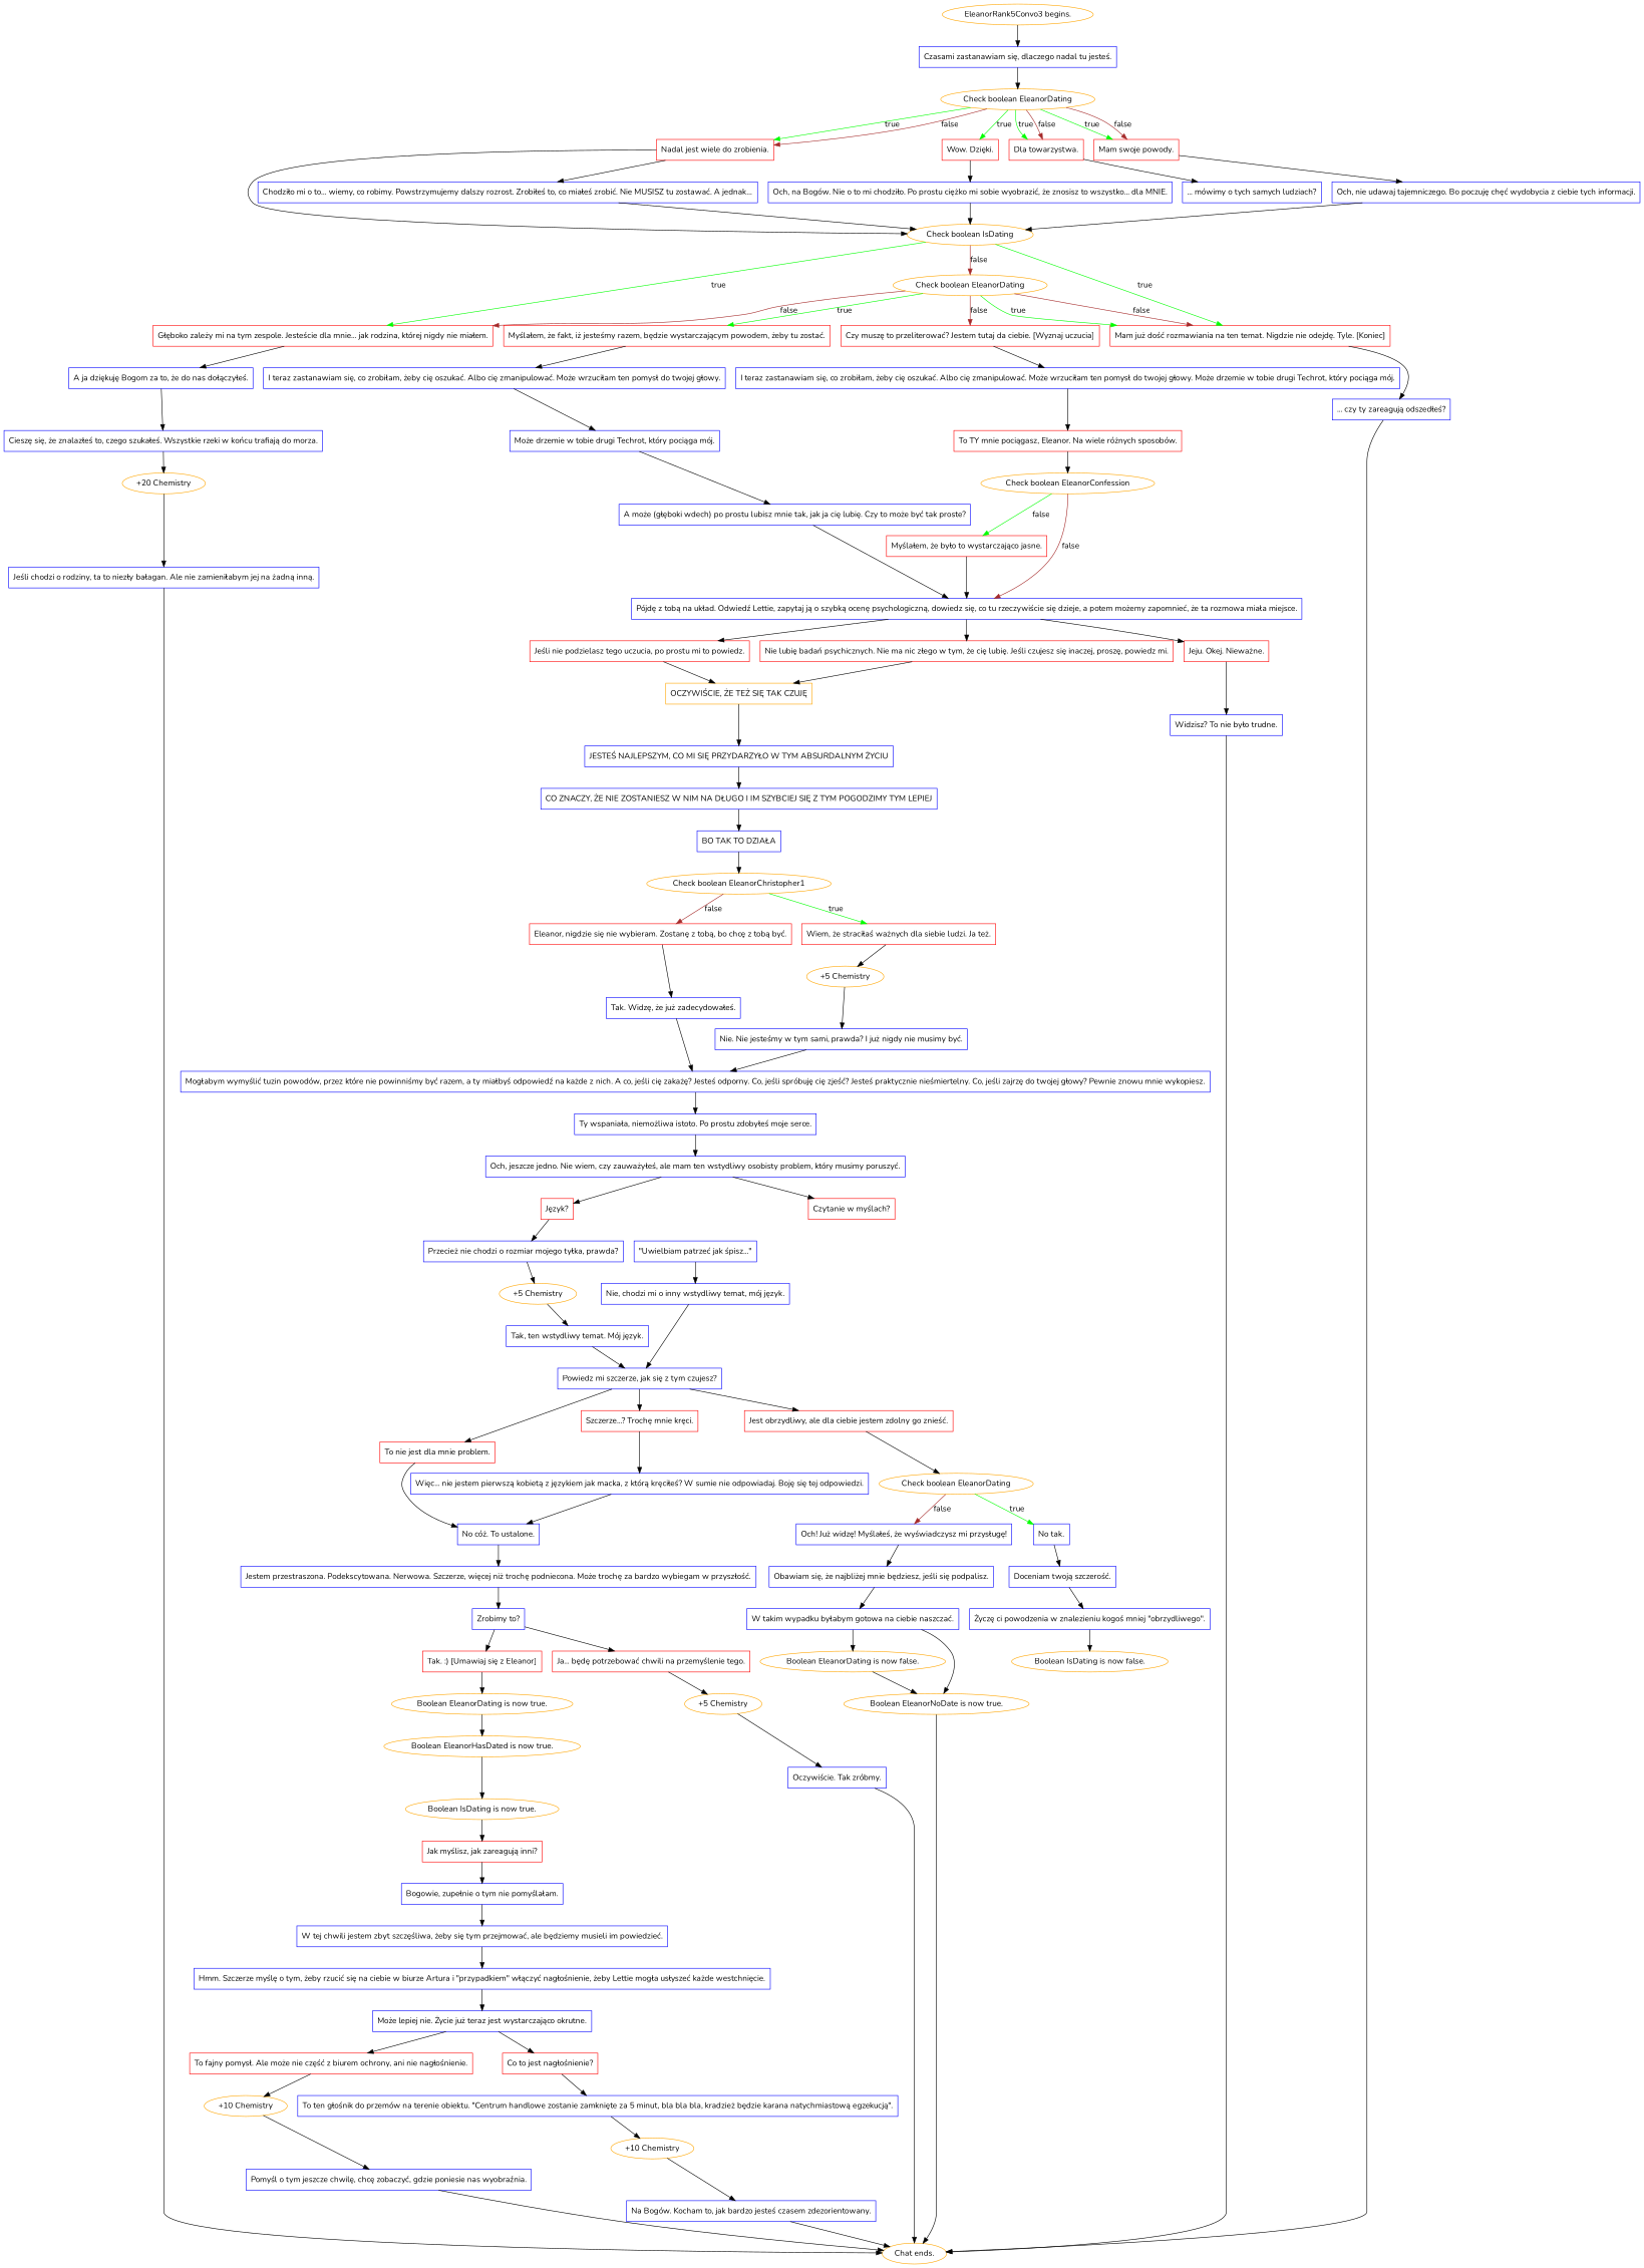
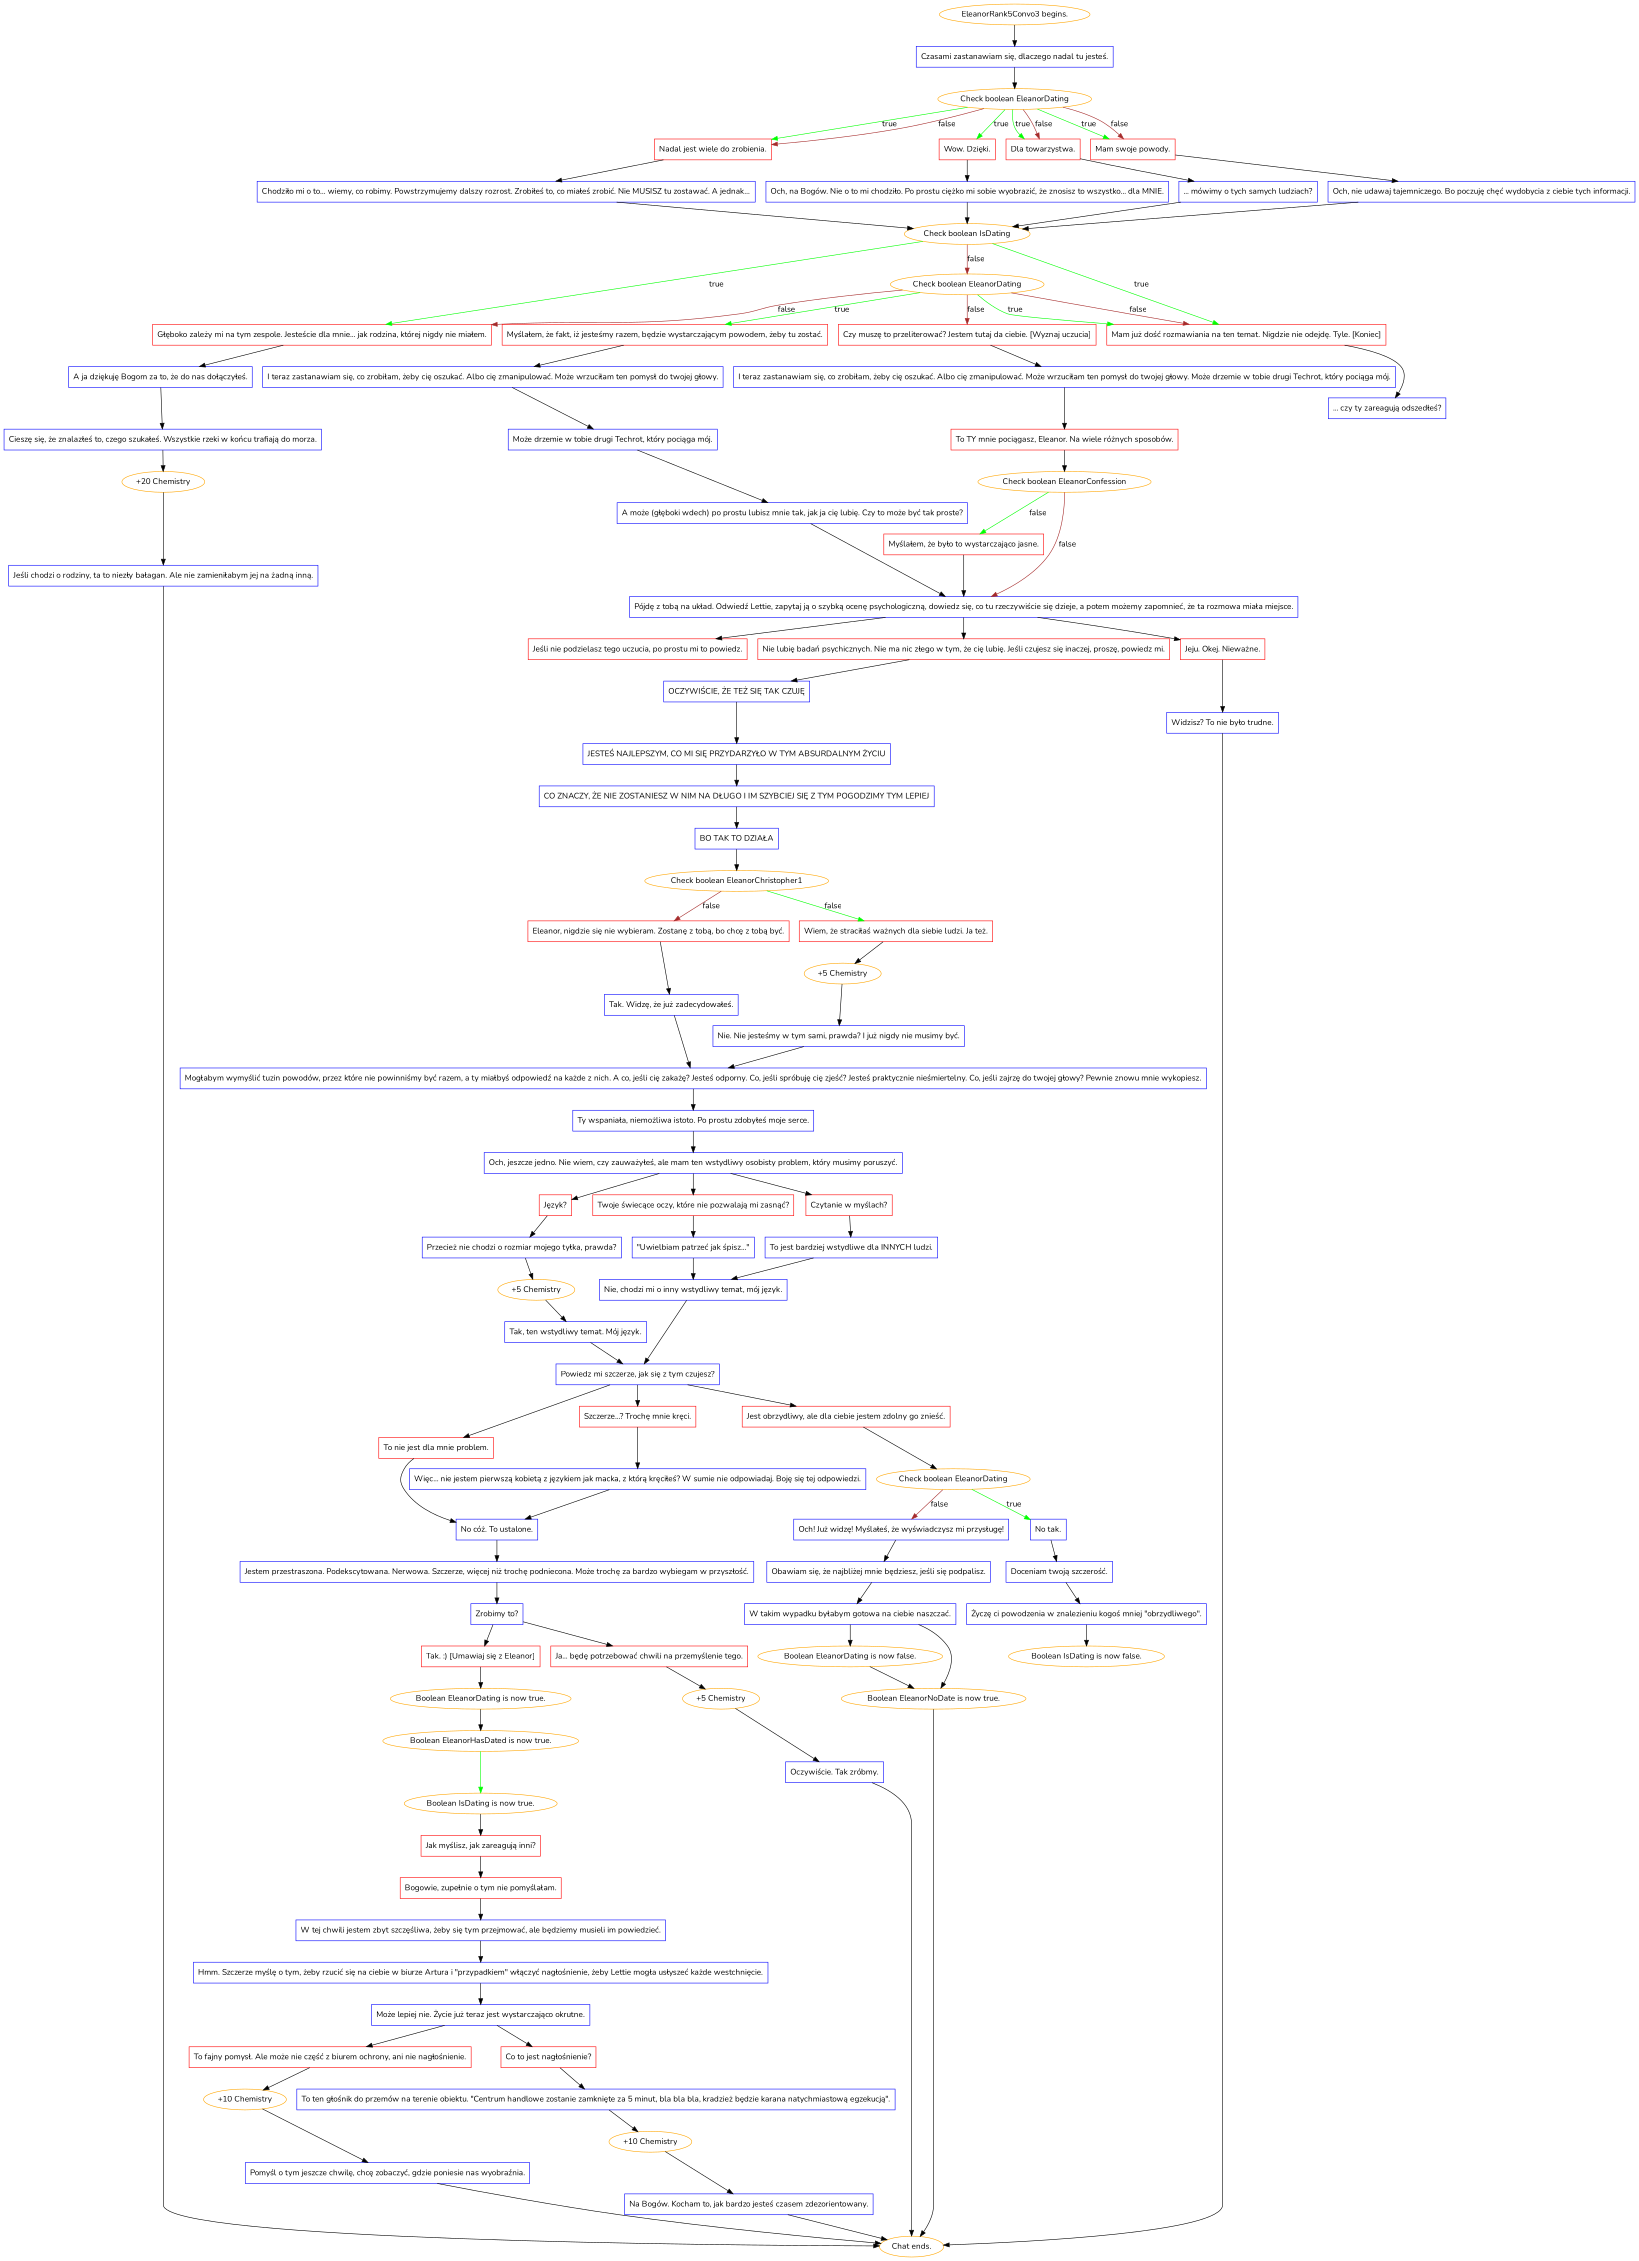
  digraph {
    fontname=Nunito
    node [color=blue fontname=Nunito shape=box]
    edge [fontname=Nunito]
    "EleanorRank5Convo3 begins." [color=orange shape=""]
    n2 [label="Czasami zastanawiam się, dlaczego nadal tu jesteś."]
    n3 [color=orange label="Check boolean EleanorDating" shape=""]
    n4 [color=red label="Wow. Dzięki."]
    n5 [color=red label="Dla towarzystwa."]
    n6 [color=red label="Nadal jest wiele do zrobienia."]
    n7 [color=red label="Mam swoje powody."]
    n8 [label="Och, na Bogów. Nie o to mi chodziło. Po prostu ciężko mi sobie wyobrazić, że znosisz to wszystko... dla MNIE."]
    n9 [label="... mówimy o tych samych ludziach?"]
    n10 [label="Chodziło mi o to… wiemy, co robimy. Powstrzymujemy dalszy rozrost. Zrobiłeś to, co miałeś zrobić. Nie MUSISZ tu zostawać. A jednak…"]
    n11 [label="Och, nie udawaj tajemniczego. Bo poczuję chęć wydobycia z ciebie tych informacji."]
    n12 [color=orange label="Check boolean IsDating" shape=""]
    n13 [color=red label="Mam już dość rozmawiania na ten temat. Nigdzie nie odejdę. Tyle. [Koniec]"]
    n14 [color=red label="Głęboko zależy mi na tym zespole. Jesteście dla mnie... jak rodzina, której nigdy nie miałem."]
    n15 [color=orange label="Check boolean EleanorDating" shape=""]
    n16 [label="... czy ty zareagują odszedłeś?"]
    n17 [label="A ja dziękuję Bogom za to, że do nas dołączyłeś."]
    n18 [color=red label="Myślałem, że fakt, iż jesteśmy razem, będzie wystarczającym powodem, żeby tu zostać."]
    n19 [color=red label="Czy muszę to przeliterować? Jestem tutaj da ciebie. [Wyznaj uczucia]"]
    "Chat ends." [color=orange shape=""]
    n21 [label="Cieszę się, że znalazłeś to, czego szukałeś. Wszystkie rzeki w końcu trafiają do morza."]
    n22 [label="I teraz zastanawiam się, co zrobiłam, żeby cię oszukać. Albo cię zmanipulować. Może wrzuciłam ten pomysł do twojej głowy."]
    n23 [label="I teraz zastanawiam się, co zrobiłam, żeby cię oszukać. Albo cię zmanipulować. Może wrzuciłam ten pomysł do twojej głowy. Może drzemie w tobie drugi Techrot, który pociąga mój."]
    n24 [color=orange label="+20 Chemistry" shape=""]
    n25 [label="Może drzemie w tobie drugi Techrot, który pociąga mój."]
    n26 [color=red label="To TY mnie pociągasz, Eleanor. Na wiele różnych sposobów."]
    n27 [label="Jeśli chodzi o rodziny, ta to niezły bałagan. Ale nie zamieniłabym jej na żadną inną."]
    n28 [label="A może (głęboki wdech) po prostu lubisz mnie tak, jak ja cię lubię. Czy to może być tak proste?"]
    n29 [color=orange label="Check boolean EleanorConfession" shape=""]
    n30 [label="Pójdę z tobą na układ. Odwiedź Lettie, zapytaj ją o szybką ocenę psychologiczną, dowiedz się, co tu rzeczywiście się dzieje, a potem możemy zapomnieć, że ta rozmowa miała miejsce."]
    n31 [color=red label="Myślałem, że było to wystarczająco jasne."]
    n32 [color=red label="Nie lubię badań psychicznych. Nie ma nic złego w tym, że cię lubię. Jeśli czujesz się inaczej, proszę, powiedz mi."]
    n33 [color=red label="Jeśli nie podzielasz tego uczucia, po prostu mi to powiedz."]
    n34 [color=red label="Jeju. Okej. Nieważne."]
-   n35 [color=orange label="OCZYWIŚCIE, ŻE TEŻ SIĘ TAK CZUJĘ"]
+   n35 [label="OCZYWIŚCIE, ŻE TEŻ SIĘ TAK CZUJĘ"]
    n36 [label="Widzisz? To nie było trudne."]
    n37 [label="JESTEŚ NAJLEPSZYM, CO MI SIĘ PRZYDARZYŁO W TYM ABSURDALNYM ŻYCIU"]
    n38 [label="CO ZNACZY, ŻE NIE ZOSTANIESZ W NIM NA DŁUGO I IM SZYBCIEJ SIĘ Z TYM POGODZIMY TYM LEPIEJ"]
    n39 [label="BO TAK TO DZIAŁA"]
    n40 [color=orange label="Check boolean EleanorChristopher1" shape=""]
    n41 [color=red label="Wiem, że straciłaś ważnych dla siebie ludzi. Ja też."]
    n42 [color=red label="Eleanor, nigdzie się nie wybieram. Zostanę z tobą, bo chcę z tobą być."]
    n43 [color=orange label="+5 Chemistry" shape=""]
    n44 [label="Tak. Widzę, że już zadecydowałeś."]
    n45 [label="Nie. Nie jesteśmy w tym sami, prawda? I już nigdy nie musimy być."]
    n46 [label="Mogłabym wymyślić tuzin powodów, przez które nie powinniśmy być razem, a ty miałbyś odpowiedź na każde z nich. A co, jeśli cię zakażę? Jesteś odporny. Co, jeśli spróbuję cię zjeść? Jesteś praktycznie nieśmiertelny. Co, jeśli zajrzę do twojej głowy? Pewnie znowu mnie wykopiesz."]
    n47 [label="Ty wspaniała, niemożliwa istoto. Po prostu zdobyłeś moje serce."]
    n48 [label="Och, jeszcze jedno. Nie wiem, czy zauważyłeś, ale mam ten wstydliwy osobisty problem, który musimy poruszyć."]
+   n49 [color=red label="Twoje świecące oczy, które nie pozwalają mi zasnąć?"]
    n50 [color=red label="Czytanie w myślach?"]
    n51 [color=red label="Język?"]
    n52 [label="\"Uwielbiam patrzeć jak śpisz...\""]
+   n53 [label="To jest bardziej wstydliwe dla INNYCH ludzi."]
    n54 [label="Przecież nie chodzi o rozmiar mojego tyłka, prawda?"]
    n55 [label="Nie, chodzi mi o inny wstydliwy temat, mój język."]
    n56 [color=orange label="+5 Chemistry" shape=""]
    n57 [label="Powiedz mi szczerze, jak się z tym czujesz?"]
    n58 [label="Tak, ten wstydliwy temat. Mój język."]
    n59 [color=red label="Jest obrzydliwy, ale dla ciebie jestem zdolny go znieść."]
    n60 [color=red label="To nie jest dla mnie problem."]
    n61 [color=red label="Szczerze...? Trochę mnie kręci."]
    n62 [color=orange label="Check boolean EleanorDating" shape=""]
    n63 [label="No cóż. To ustalone."]
    n64 [label="Więc... nie jestem pierwszą kobietą z językiem jak macka, z którą kręciłeś? W sumie nie odpowiadaj. Boję się tej odpowiedzi."]
    n65 [label="No tak."]
    n66 [label="Och! Już widzę! Myślałeś, że wyświadczysz mi przysługę!"]
    n67 [label="Jestem przestraszona. Podekscytowana. Nerwowa. Szczerze, więcej niż trochę podniecona. Może trochę za bardzo wybiegam w przyszłość."]
    n68 [label="Doceniam twoją szczerość."]
    n69 [label="Obawiam się, że najbliżej mnie będziesz, jeśli się podpalisz."]
    n70 [label="Zrobimy to?"]
    n71 [label="Życzę ci powodzenia w znalezieniu kogoś mniej \"obrzydliwego\"."]
    n72 [label="W takim wypadku byłabym gotowa na ciebie naszczać."]
    n73 [color=red label="Tak. :) [Umawiaj się z Eleanor]"]
    n74 [color=red label="Ja... będę potrzebować chwili na przemyślenie tego."]
    n75 [color=orange label="Boolean IsDating is now false." shape=""]
    n76 [color=orange label="Boolean EleanorNoDate is now true." shape=""]
    n77 [color=orange label="Boolean EleanorDating is now false." shape=""]
    n78 [color=orange label="Boolean EleanorDating is now true." shape=""]
    n79 [color=orange label="+5 Chemistry" shape=""]
    n80 [color=orange label="Boolean EleanorHasDated is now true." shape=""]
    n81 [label="Oczywiście. Tak zróbmy."]
    n82 [color=orange label="Boolean IsDating is now true." shape=""]
    n83 [color=red label="Jak myślisz, jak zareagują inni?"]
-   n84 [label="Bogowie, zupełnie o tym nie pomyślałam."]
+   n84 [color=red label="Bogowie, zupełnie o tym nie pomyślałam."]
    n85 [label="W tej chwili jestem zbyt szczęśliwa, żeby się tym przejmować, ale będziemy musieli im powiedzieć."]
    n86 [label="Hmm. Szczerze myślę o tym, żeby rzucić się na ciebie w biurze Artura i \"przypadkiem\" włączyć nagłośnienie, żeby Lettie mogła usłyszeć każde westchnięcie."]
    n87 [label="Może lepiej nie. Życie już teraz jest wystarczająco okrutne."]
    n88 [color=red label="To fajny pomysł. Ale może nie część z biurem ochrony, ani nie nagłośnienie."]
    n89 [color=red label="Co to jest nagłośnienie?"]
    n90 [color=orange label="+10 Chemistry" shape=""]
    n91 [label="To ten głośnik do przemów na terenie obiektu. \"Centrum handlowe zostanie zamknięte za 5 minut, bla bla bla, kradzież będzie karana natychmiastową egzekucją\"."]
    n92 [label="Pomyśl o tym jeszcze chwilę, chcę zobaczyć, gdzie poniesie nas wyobraźnia."]
    n93 [color=orange label="+10 Chemistry" shape=""]
    n94 [label="Na Bogów. Kocham to, jak bardzo jesteś czasem zdezorientowany."]
    "EleanorRank5Convo3 begins." -> n2
    n2 -> n3
    n3 -> n4 [color=green label=true]
    n3 -> n5 [color=green label=true]
    n3 -> n5 [color=brown label=false]
    n3 -> n6 [color=green label=true]
    n3 -> n6 [color=brown label=false]
    n3 -> n7 [color=green label=true]
    n3 -> n7 [color=brown label=false]
    n4 -> n8
    n5 -> n9
    n6 -> n10
    n7 -> n11
    n8 -> n12
-   n6 -> n12
+   n9 -> n12
    n10 -> n12
    n11 -> n12
    n12 -> n13 [color=green label=true]
    n12 -> n14 [color=green label=true]
    n12 -> n15 [color=brown label=false]
    n13 -> n16
    n14 -> n17
    n15 -> n13 [color=green label=true]
    n15 -> n13 [color=brown label=false]
    n15 -> n14 [color=brown label=false]
    n15 -> n18 [color=green label=true]
    n15 -> n19 [color=brown label=false]
-   n16 -> "Chat ends."
    n17 -> n21
    n18 -> n22
    n19 -> n23
    n21 -> n24
    n22 -> n25
    n23 -> n26
    n24 -> n27
    n25 -> n28
    n26 -> n29
    n27 -> "Chat ends."
    n28 -> n30
    n29 -> n30 [color=brown label=false]
    n29 -> n31 [color=green label=false]
    n30 -> n32
    n30 -> n33
    n30 -> n34
    n31 -> n30
    n32 -> n35
-   n33 -> n35
    n34 -> n36
    n35 -> n37
    n36 -> "Chat ends."
    n37 -> n38
    n38 -> n39
    n39 -> n40
-   n40 -> n41 [color=green label=true]
+   n40 -> n41 [color=green label=false]
    n40 -> n42 [color=brown label=false]
    n41 -> n43
    n42 -> n44
    n43 -> n45
    n44 -> n46
    n45 -> n46
    n46 -> n47
    n47 -> n48
+   n48 -> n49
    n48 -> n50
    n48 -> n51
+   n49 -> n52
+   n50 -> n53
    n51 -> n54
    n52 -> n55
+   n53 -> n55
    n54 -> n56
    n55 -> n57
    n56 -> n58
    n57 -> n59
    n57 -> n60
    n57 -> n61
    n58 -> n57
    n59 -> n62
    n60 -> n63
    n61 -> n64
    n62 -> n65 [color=green label=true]
    n62 -> n66 [color=brown label=false]
    n63 -> n67
    n64 -> n63
    n65 -> n68
    n66 -> n69
    n67 -> n70
    n68 -> n71
    n69 -> n72
    n70 -> n73
    n70 -> n74
    n71 -> n75
    n72 -> n76
    n72 -> n77
    n73 -> n78
    n74 -> n79
    n76 -> "Chat ends."
    n77 -> n76
    n78 -> n80
    n79 -> n81
-   n80 -> n82
+   n80 -> n82 [color=green]
    n81 -> "Chat ends."
    n82 -> n83
    n83 -> n84
    n84 -> n85
    n85 -> n86
    n86 -> n87
    n87 -> n88
    n87 -> n89
    n88 -> n90
    n89 -> n91
    n90 -> n92
    n91 -> n93
    n92 -> "Chat ends."
    n93 -> n94
    n94 -> "Chat ends."
  }
